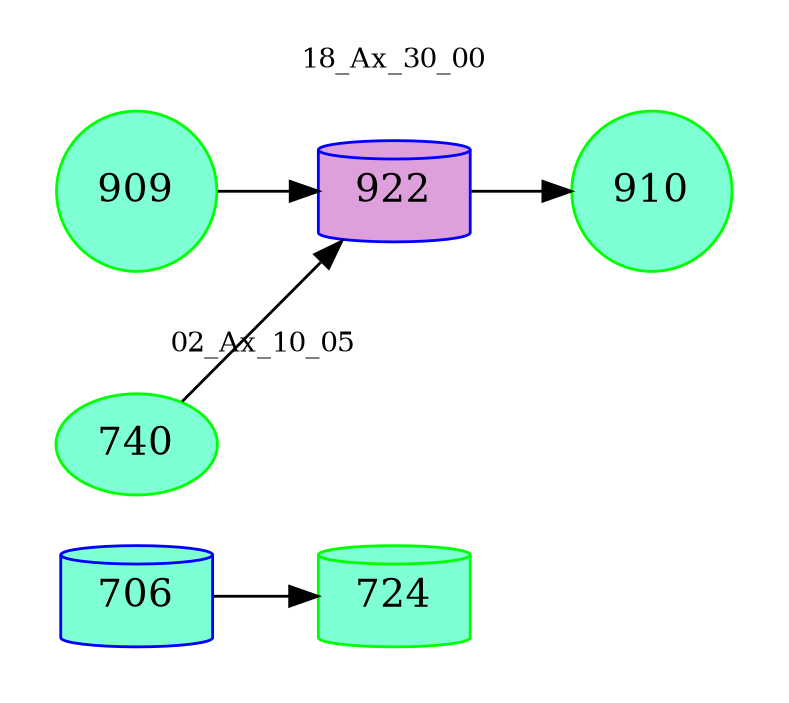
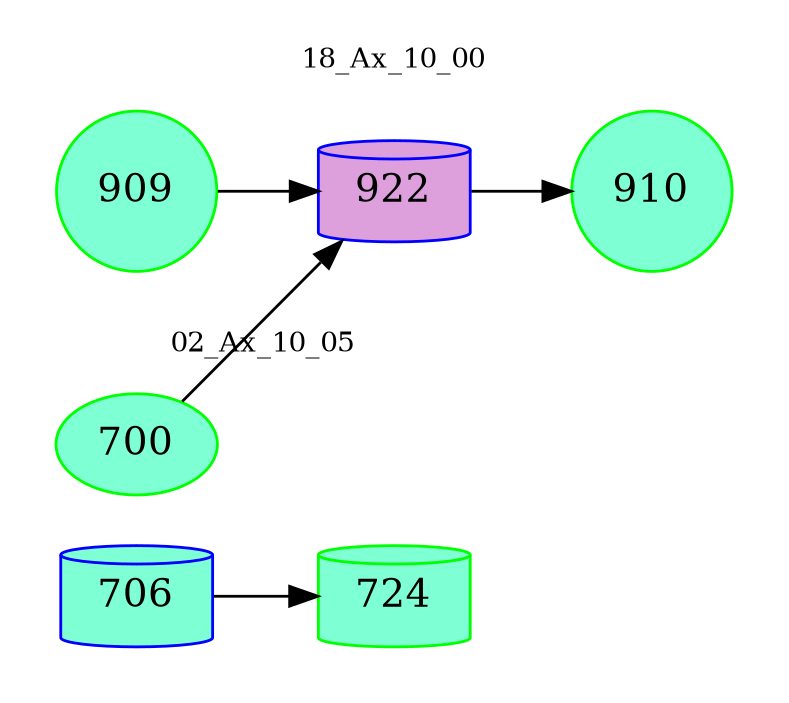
  digraph {
    rankdir=LR
    node [color=green fillcolor=aquamarine shape=cylinder style=filled]
    edge [color=black]
    n1 [label=909 shape=circle]
    n2 [color=blue fillcolor=plum label=922]
    n3 [label=910 shape=circle]
-   n4 [label=740 shape=ellipse]
+   n4 [label=700 shape=ellipse]
    n5 [color=blue label=706]
    n6 [label=724]
    subgraph cluster_1 {
      color=white
      fontsize=10
-     label="18_Ax_30_00"
+     label="18_Ax_10_00"
      n1
      n2
      n3
    }
    subgraph cluster_2 {
      color=white
      fontsize=10
      label="02_Ax_10_05"
      n4
      n5
      n6
    }
    n1 -> n2
    n2 -> n3
    n4 -> n2
    n5 -> n6
  }
